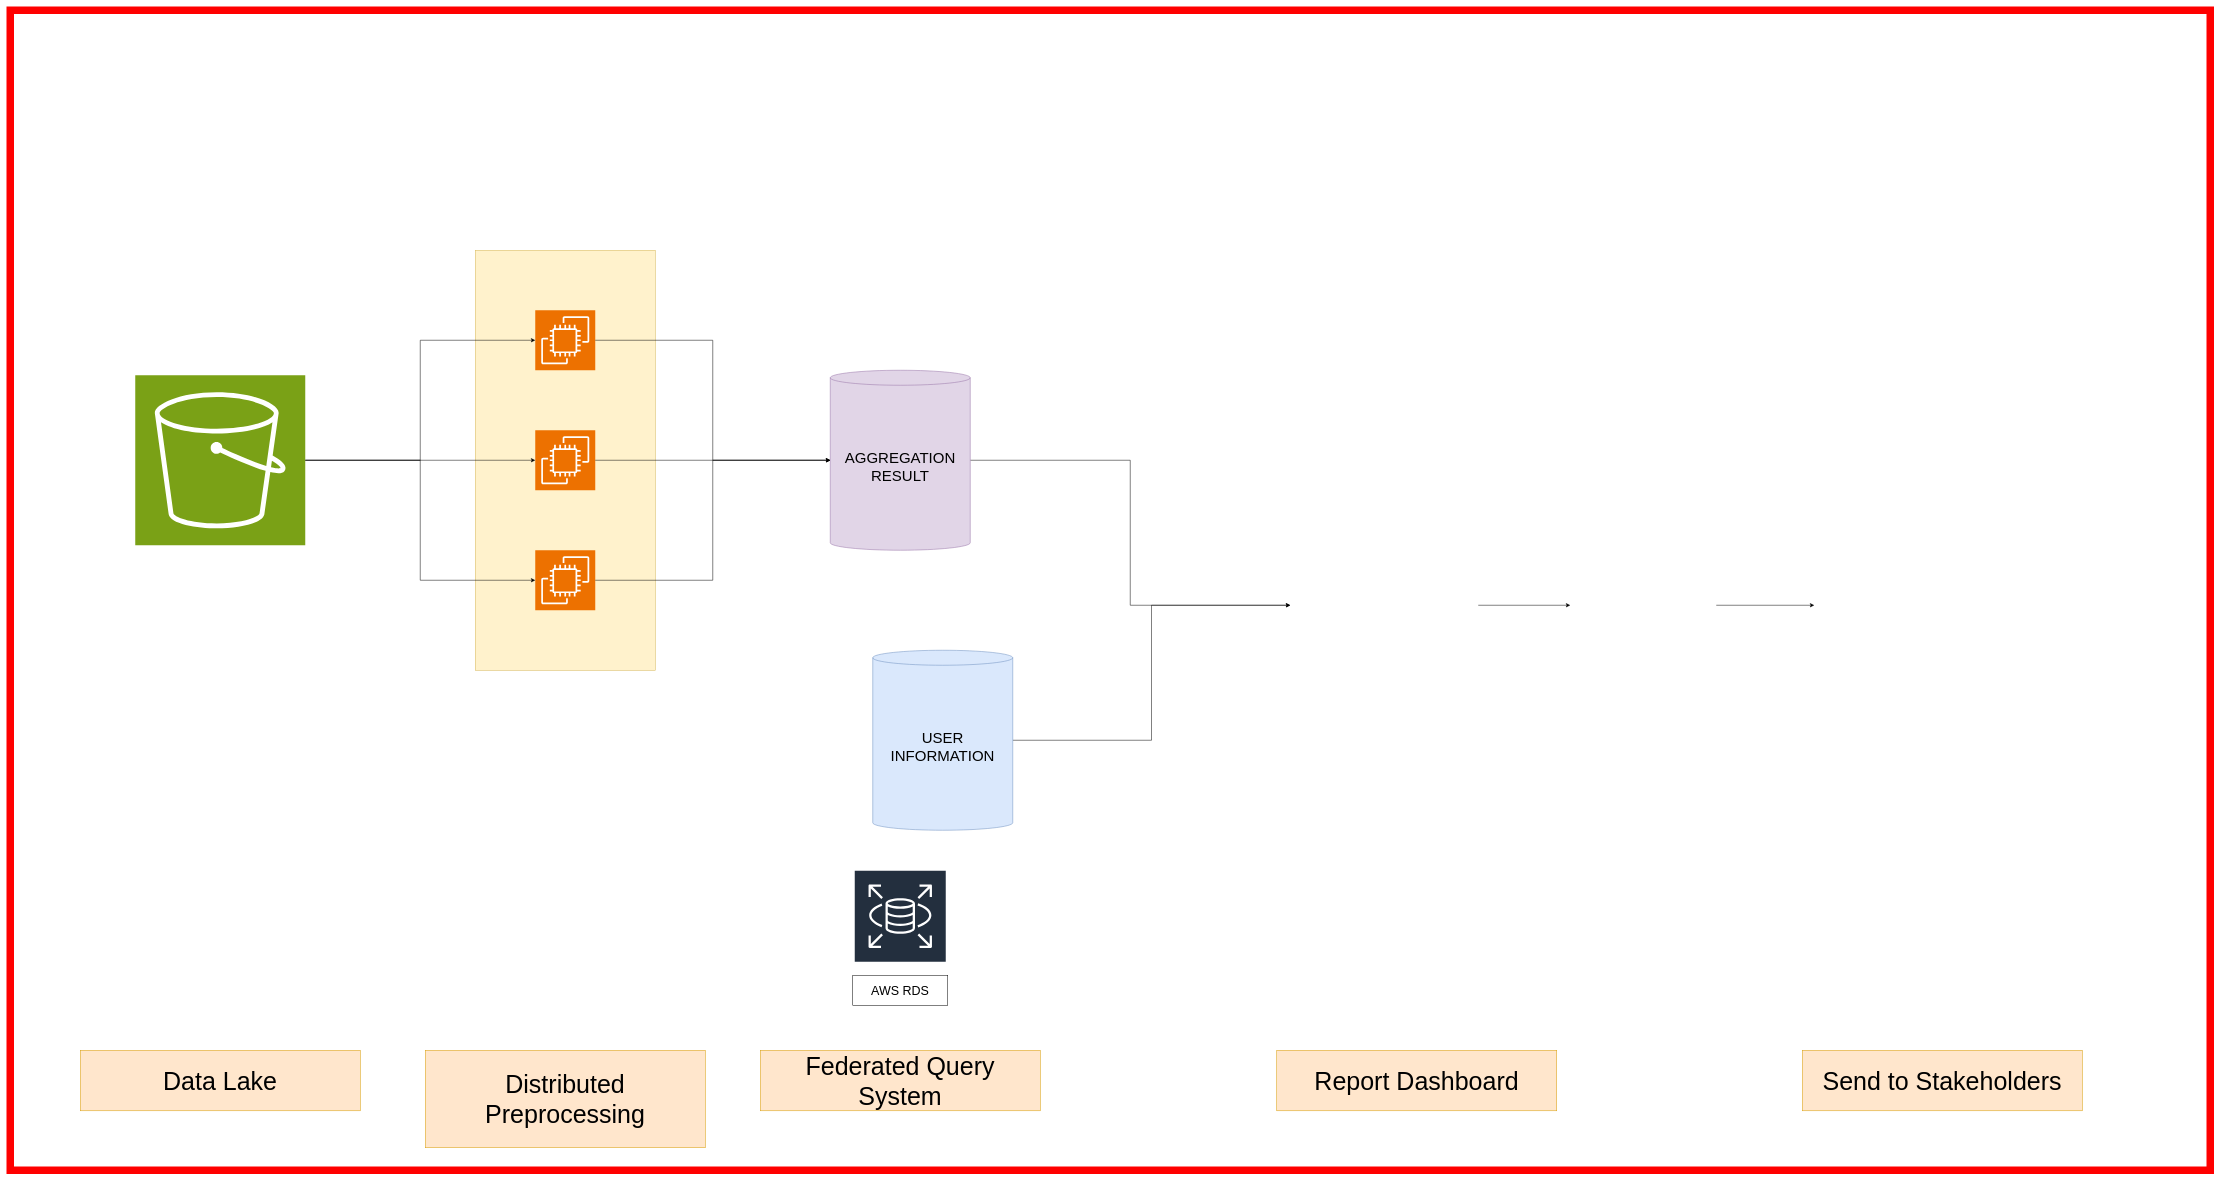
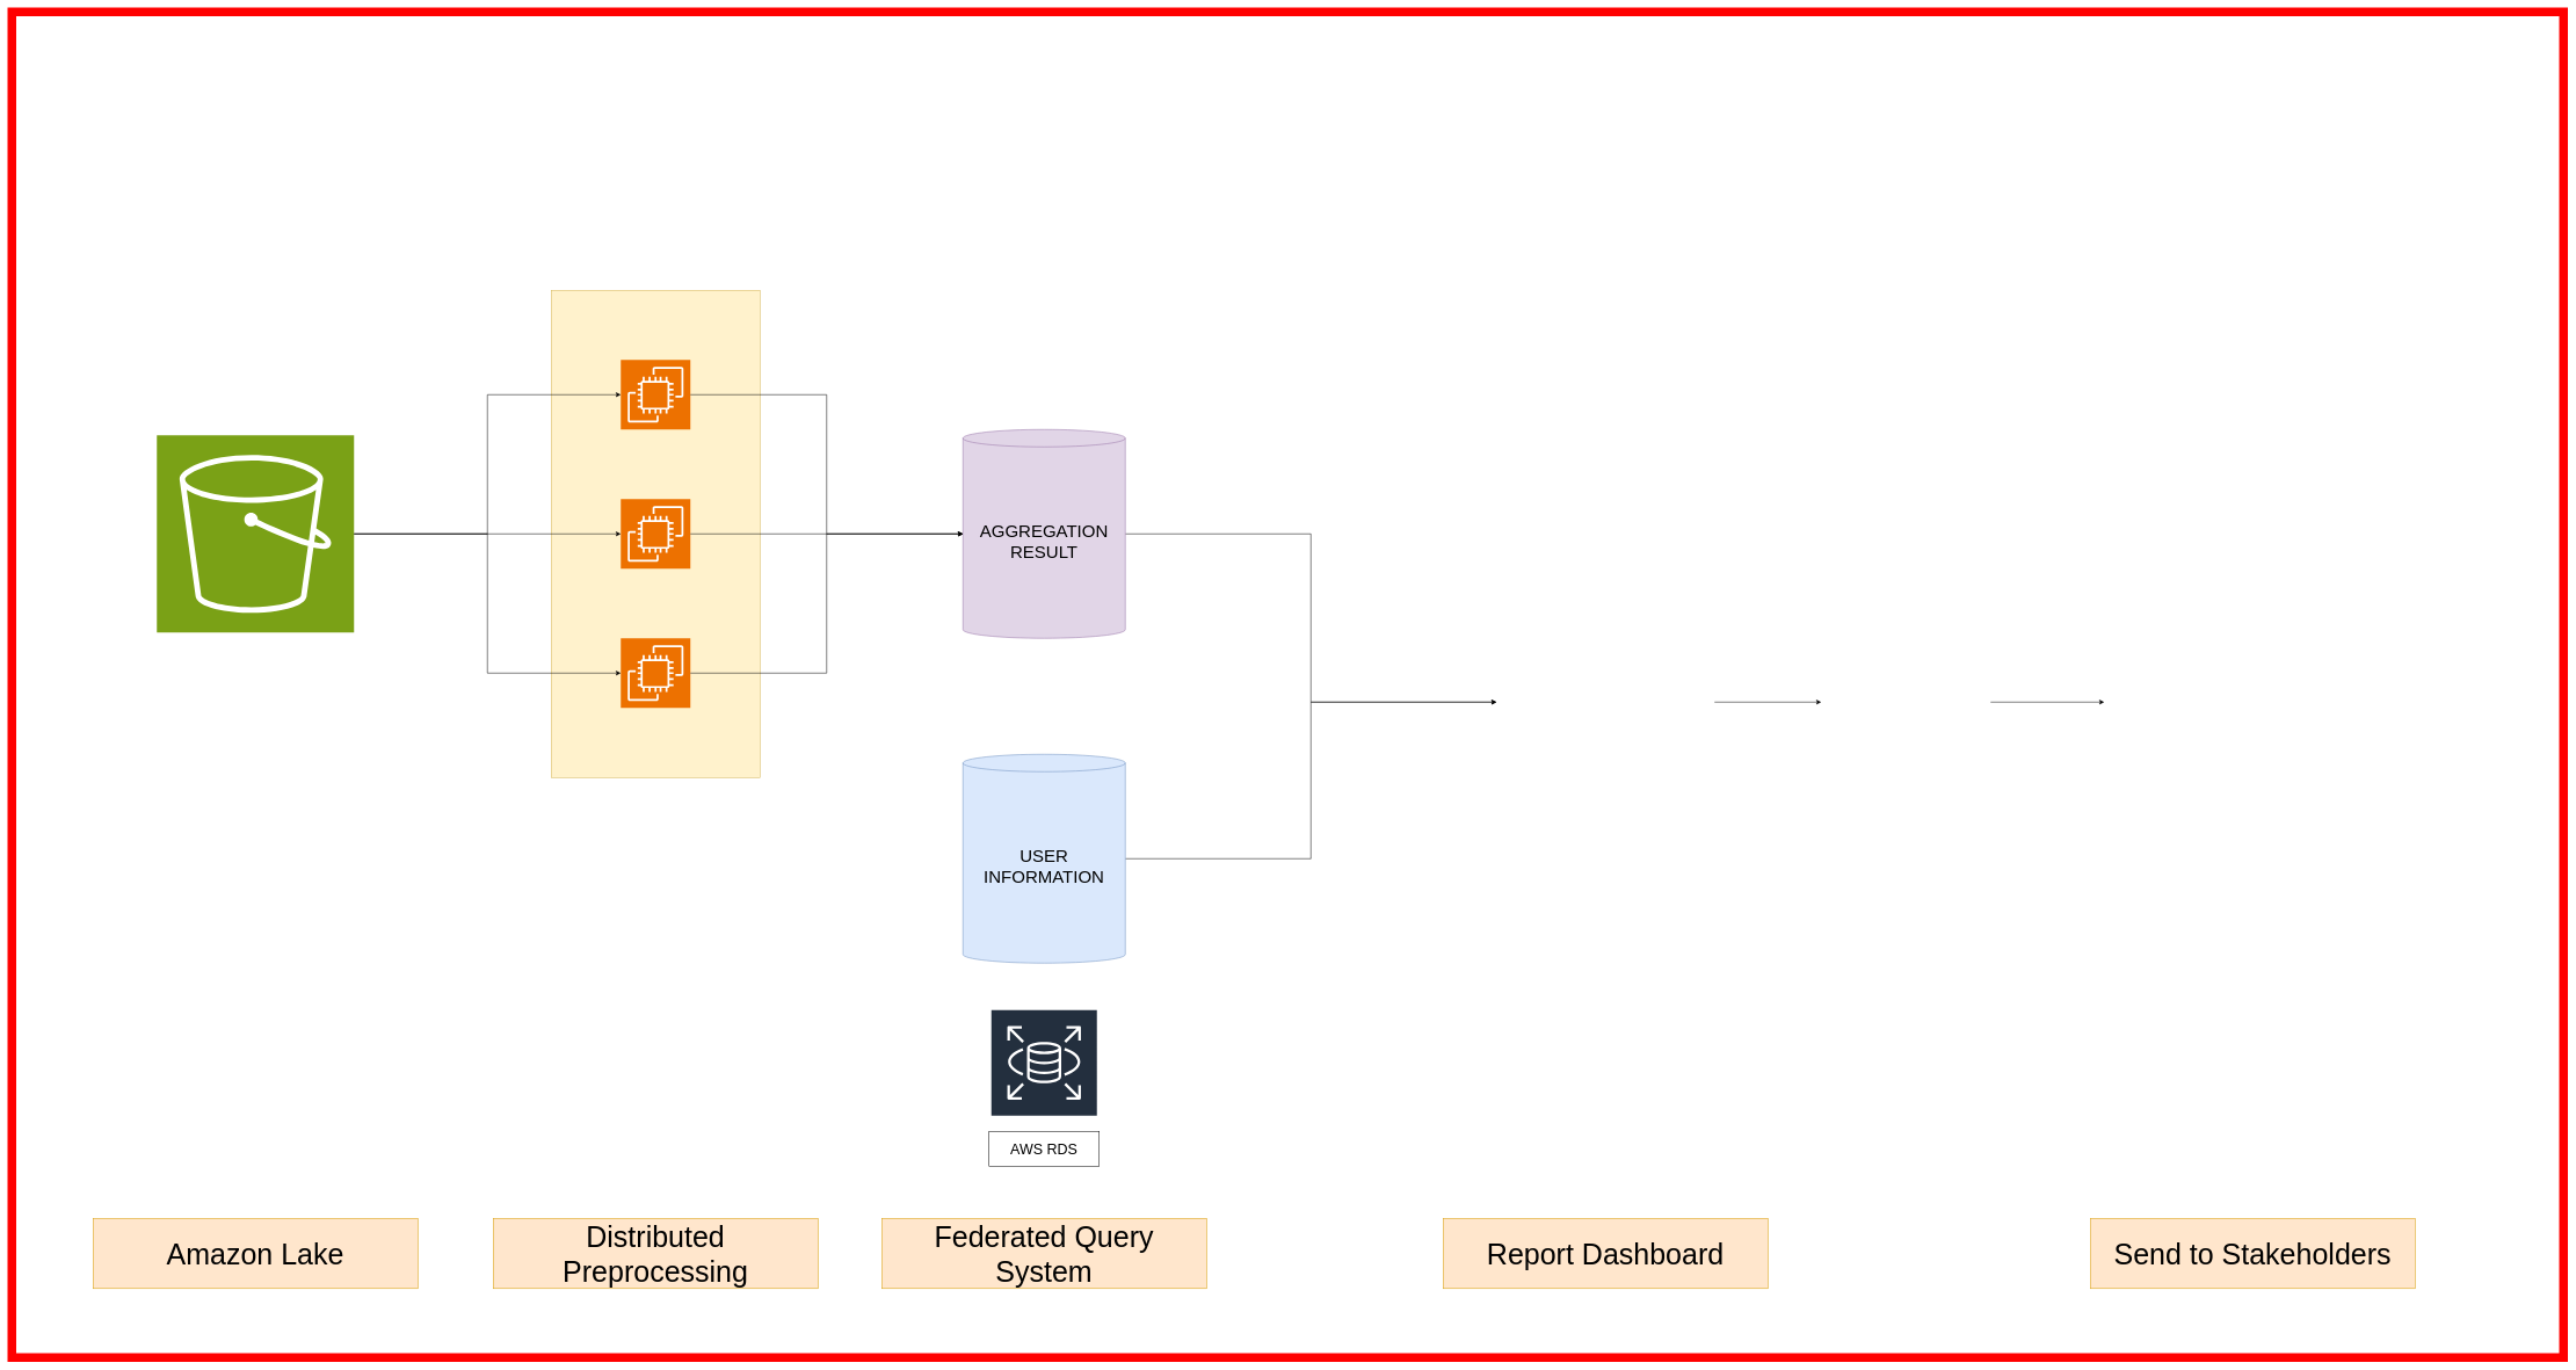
  <mxCell id="0" />
  <mxCell id="1" parent="0" />
  <mxCell id="2" value="" style="rounded=0;whiteSpace=wrap;html=1;strokeColor=#FF0000;strokeWidth=15;" parent="1" vertex="1"><mxGeometry x="20" y="20" width="4400" height="2320" as="geometry" /></mxCell>
  <mxCell id="3" value="" style="rounded=0;whiteSpace=wrap;html=1;fillColor=#fff2cc;strokeColor=#d6b656;" parent="1" vertex="1"><mxGeometry x="950" y="500" width="360" height="840" as="geometry" /></mxCell>
  <mxCell id="4" style="edgeStyle=orthogonalEdgeStyle;rounded=0;orthogonalLoop=1;jettySize=auto;html=1;exitX=1;exitY=0.5;exitDx=0;exitDy=0;exitPerimeter=0;" parent="1" source="5" target="6" edge="1"><mxGeometry relative="1" as="geometry" /></mxCell>
  <mxCell id="5" value="" style="sketch=0;points=[[0,0,0],[0.25,0,0],[0.5,0,0],[0.75,0,0],[1,0,0],[0,1,0],[0.25,1,0],[0.5,1,0],[0.75,1,0],[1,1,0],[0,0.25,0],[0,0.5,0],[0,0.75,0],[1,0.25,0],[1,0.5,0],[1,0.75,0]];outlineConnect=0;fontColor=#232F3E;fillColor=#7AA116;strokeColor=#ffffff;dashed=0;verticalLabelPosition=bottom;verticalAlign=top;align=center;html=1;fontSize=12;fontStyle=0;aspect=fixed;shape=mxgraph.aws4.resourceIcon;resIcon=mxgraph.aws4.s3;" parent="1" vertex="1"><mxGeometry x="270" y="750" width="340" height="340" as="geometry" /></mxCell>
  <mxCell id="6" value="" style="sketch=0;points=[[0,0,0],[0.25,0,0],[0.5,0,0],[0.75,0,0],[1,0,0],[0,1,0],[0.25,1,0],[0.5,1,0],[0.75,1,0],[1,1,0],[0,0.25,0],[0,0.5,0],[0,0.75,0],[1,0.25,0],[1,0.5,0],[1,0.75,0]];outlineConnect=0;fontColor=#232F3E;fillColor=#ED7100;strokeColor=#ffffff;dashed=0;verticalLabelPosition=bottom;verticalAlign=top;align=center;html=1;fontSize=12;fontStyle=0;aspect=fixed;shape=mxgraph.aws4.resourceIcon;resIcon=mxgraph.aws4.ec2;" parent="1" vertex="1"><mxGeometry x="1070" y="860" width="120" height="120" as="geometry" /></mxCell>
  <mxCell id="7" value="" style="sketch=0;points=[[0,0,0],[0.25,0,0],[0.5,0,0],[0.75,0,0],[1,0,0],[0,1,0],[0.25,1,0],[0.5,1,0],[0.75,1,0],[1,1,0],[0,0.25,0],[0,0.5,0],[0,0.75,0],[1,0.25,0],[1,0.5,0],[1,0.75,0]];outlineConnect=0;fontColor=#232F3E;fillColor=#ED7100;strokeColor=#ffffff;dashed=0;verticalLabelPosition=bottom;verticalAlign=top;align=center;html=1;fontSize=12;fontStyle=0;aspect=fixed;shape=mxgraph.aws4.resourceIcon;resIcon=mxgraph.aws4.ec2;" parent="1" vertex="1"><mxGeometry x="1070" y="620" width="120" height="120" as="geometry" /></mxCell>
  <mxCell id="8" value="" style="sketch=0;points=[[0,0,0],[0.25,0,0],[0.5,0,0],[0.75,0,0],[1,0,0],[0,1,0],[0.25,1,0],[0.5,1,0],[0.75,1,0],[1,1,0],[0,0.25,0],[0,0.5,0],[0,0.75,0],[1,0.25,0],[1,0.5,0],[1,0.75,0]];outlineConnect=0;fontColor=#232F3E;fillColor=#ED7100;strokeColor=#ffffff;dashed=0;verticalLabelPosition=bottom;verticalAlign=top;align=center;html=1;fontSize=12;fontStyle=0;aspect=fixed;shape=mxgraph.aws4.resourceIcon;resIcon=mxgraph.aws4.ec2;" parent="1" vertex="1"><mxGeometry x="1070" y="1100" width="120" height="120" as="geometry" /></mxCell>
  <mxCell id="9" style="edgeStyle=orthogonalEdgeStyle;rounded=0;orthogonalLoop=1;jettySize=auto;html=1;exitX=1;exitY=0.5;exitDx=0;exitDy=0;exitPerimeter=0;entryX=0;entryY=0.5;entryDx=0;entryDy=0;entryPerimeter=0;" parent="1" source="5" target="7" edge="1"><mxGeometry relative="1" as="geometry" /></mxCell>
  <mxCell id="10" style="edgeStyle=orthogonalEdgeStyle;rounded=0;orthogonalLoop=1;jettySize=auto;html=1;exitX=1;exitY=0.5;exitDx=0;exitDy=0;exitPerimeter=0;entryX=0;entryY=0.5;entryDx=0;entryDy=0;entryPerimeter=0;" parent="1" source="5" target="8" edge="1"><mxGeometry relative="1" as="geometry" /></mxCell>
  <mxCell id="11" value="" style="shape=image;verticalLabelPosition=bottom;labelBackgroundColor=default;verticalAlign=top;aspect=fixed;imageAspect=0;image=https://upload.wikimedia.org/wikipedia/commons/thumb/f/f3/Apache_Spark_logo.svg/1200px-Apache_Spark_logo.svg.png;" parent="1" vertex="1"><mxGeometry x="950" y="280" width="360" height="187.2" as="geometry" /></mxCell>
  <mxCell id="12" style="edgeStyle=orthogonalEdgeStyle;rounded=0;orthogonalLoop=1;jettySize=auto;html=1;exitX=1;exitY=0.5;exitDx=0;exitDy=0;exitPerimeter=0;" parent="1" source="13" target="22" edge="1"><mxGeometry relative="1" as="geometry" /></mxCell>
  <mxCell id="13" value="&lt;font style=&quot;font-size: 30px;&quot;&gt;AGGREGATION RESULT&lt;/font&gt;" style="shape=cylinder3;whiteSpace=wrap;html=1;boundedLbl=1;backgroundOutline=1;size=15;fillColor=#e1d5e7;strokeColor=#9673a6;" parent="1" vertex="1"><mxGeometry x="1660" y="740" width="280" height="360" as="geometry" /></mxCell>
  <mxCell id="14" style="edgeStyle=orthogonalEdgeStyle;rounded=0;orthogonalLoop=1;jettySize=auto;html=1;exitX=1;exitY=0.5;exitDx=0;exitDy=0;exitPerimeter=0;entryX=0;entryY=0.5;entryDx=0;entryDy=0;entryPerimeter=0;" parent="1" source="7" target="13" edge="1"><mxGeometry relative="1" as="geometry" /></mxCell>
  <mxCell id="15" style="edgeStyle=orthogonalEdgeStyle;rounded=0;orthogonalLoop=1;jettySize=auto;html=1;exitX=1;exitY=0.5;exitDx=0;exitDy=0;exitPerimeter=0;entryX=0;entryY=0.5;entryDx=0;entryDy=0;entryPerimeter=0;" parent="1" source="6" target="13" edge="1"><mxGeometry relative="1" as="geometry" /></mxCell>
  <mxCell id="16" style="edgeStyle=orthogonalEdgeStyle;rounded=0;orthogonalLoop=1;jettySize=auto;html=1;exitX=1;exitY=0.5;exitDx=0;exitDy=0;exitPerimeter=0;entryX=0;entryY=0.5;entryDx=0;entryDy=0;entryPerimeter=0;" parent="1" source="8" target="13" edge="1"><mxGeometry relative="1" as="geometry" /></mxCell>
  <mxCell id="17" style="edgeStyle=orthogonalEdgeStyle;rounded=0;orthogonalLoop=1;jettySize=auto;html=1;exitX=1;exitY=0.5;exitDx=0;exitDy=0;exitPerimeter=0;entryX=0;entryY=0.5;entryDx=0;entryDy=0;" parent="1" source="18" target="22" edge="1"><mxGeometry relative="1" as="geometry" /></mxCell>
- <mxCell id="18" value="&lt;font style=&quot;font-size: 30px;&quot;&gt;USER INFORMATION&lt;/font&gt;" style="shape=cylinder3;whiteSpace=wrap;html=1;boundedLbl=1;backgroundOutline=1;size=15;fillColor=#dae8fc;strokeColor=#6c8ebf;" parent="1" vertex="1"><mxGeometry x="1745" y="1300" width="280" height="360" as="geometry" /></mxCell>
+ <mxCell id="18" value="&lt;font style=&quot;font-size: 30px;&quot;&gt;USER INFORMATION&lt;/font&gt;" style="shape=cylinder3;whiteSpace=wrap;html=1;boundedLbl=1;backgroundOutline=1;size=15;fillColor=#dae8fc;strokeColor=#6c8ebf;" parent="1" vertex="1"><mxGeometry x="1660" y="1300" width="280" height="360" as="geometry" /></mxCell>
  <mxCell id="19" value="" style="shape=image;verticalLabelPosition=bottom;labelBackgroundColor=default;verticalAlign=top;aspect=fixed;imageAspect=0;image=https://upload.wikimedia.org/wikipedia/commons/thumb/b/bb/Apache_Hive_logo.svg/1200px-Apache_Hive_logo.svg.png;" parent="1" vertex="1"><mxGeometry x="1695.56" y="472" width="208.89" height="188" as="geometry" /></mxCell>
  <mxCell id="20" value="Amazon RDS" style="sketch=0;outlineConnect=0;fontColor=#232F3E;gradientColor=none;strokeColor=#ffffff;fillColor=#232F3E;dashed=0;verticalLabelPosition=middle;verticalAlign=bottom;align=center;html=1;whiteSpace=wrap;fontSize=10;fontStyle=1;spacing=3;shape=mxgraph.aws4.productIcon;prIcon=mxgraph.aws4.rds;" parent="1" vertex="1"><mxGeometry x="1708" y="1740" width="184" height="230" as="geometry" /></mxCell>
  <mxCell id="21" style="edgeStyle=orthogonalEdgeStyle;rounded=0;orthogonalLoop=1;jettySize=auto;html=1;exitX=1;exitY=0.5;exitDx=0;exitDy=0;entryX=0;entryY=0.5;entryDx=0;entryDy=0;" parent="1" source="22" target="25" edge="1"><mxGeometry relative="1" as="geometry" /></mxCell>
  <mxCell id="22" value="" style="shape=image;verticalLabelPosition=bottom;labelBackgroundColor=default;verticalAlign=top;aspect=fixed;imageAspect=0;image=https://cdn-icons-png.flaticon.com/512/5581/5581393.png;" parent="1" vertex="1"><mxGeometry x="2580" y="1022" width="376" height="376" as="geometry" /></mxCell>
  <mxCell id="23" value="" style="shape=image;verticalLabelPosition=bottom;labelBackgroundColor=default;verticalAlign=top;aspect=fixed;imageAspect=0;image=https://prestodb.github.io/img/logo-presto-color.svg;" parent="1" vertex="1"><mxGeometry x="2310" y="1120" width="237.41" height="75" as="geometry" /></mxCell>
  <mxCell id="24" style="edgeStyle=orthogonalEdgeStyle;rounded=0;orthogonalLoop=1;jettySize=auto;html=1;exitX=1;exitY=0.5;exitDx=0;exitDy=0;" parent="1" source="25" target="26" edge="1"><mxGeometry relative="1" as="geometry" /></mxCell>
  <mxCell id="25" value="" style="shape=image;verticalLabelPosition=bottom;labelBackgroundColor=default;verticalAlign=top;aspect=fixed;imageAspect=0;image=https://cdn-icons-png.flaticon.com/512/8748/8748009.png;" parent="1" vertex="1"><mxGeometry x="3140" y="1064" width="292" height="292" as="geometry" /></mxCell>
  <mxCell id="26" value="" style="shape=image;verticalLabelPosition=bottom;labelBackgroundColor=default;verticalAlign=top;aspect=fixed;imageAspect=0;image=https://cdn-icons-png.flaticon.com/512/3474/3474885.png;" parent="1" vertex="1"><mxGeometry x="3628" y="954" width="512" height="512" as="geometry" /></mxCell>
- <mxCell id="27" value="&lt;font style=&quot;font-size: 50px;&quot;&gt;Data Lake&lt;/font&gt;" style="rounded=0;whiteSpace=wrap;html=1;fillColor=#ffe6cc;strokeColor=#d79b00;" parent="1" vertex="1"><mxGeometry x="160" y="2100" width="560" height="121.08" as="geometry" /></mxCell>
- <mxCell id="28" value="&lt;font style=&quot;font-size: 50px;&quot;&gt;Distributed Preprocessing&lt;/font&gt;" style="rounded=0;whiteSpace=wrap;html=1;fillColor=#ffe6cc;strokeColor=#d79b00;" parent="1" vertex="1"><mxGeometry x="850" y="2100" width="560" height="195" as="geometry" /></mxCell>
+ <mxCell id="27" value="&lt;font style=&quot;font-size: 50px;&quot;&gt;Amazon Lake&lt;/font&gt;" style="rounded=0;whiteSpace=wrap;html=1;fillColor=#ffe6cc;strokeColor=#d79b00;" parent="1" vertex="1"><mxGeometry x="160" y="2100" width="560" height="121.08" as="geometry" /></mxCell>
+ <mxCell id="28" value="&lt;font style=&quot;font-size: 50px;&quot;&gt;Distributed Preprocessing&lt;/font&gt;" style="rounded=0;whiteSpace=wrap;html=1;fillColor=#ffe6cc;strokeColor=#d79b00;" parent="1" vertex="1"><mxGeometry x="850" y="2100" width="560" height="121.08" as="geometry" /></mxCell>
  <mxCell id="29" value="&lt;font style=&quot;font-size: 50px;&quot;&gt;Federated Query System&lt;/font&gt;" style="rounded=0;whiteSpace=wrap;html=1;fillColor=#ffe6cc;strokeColor=#d79b00;" parent="1" vertex="1"><mxGeometry x="1520" y="2100" width="560" height="121.08" as="geometry" /></mxCell>
- <mxCell id="30" value="&lt;font style=&quot;font-size: 50px;&quot;&gt;Report Dashboard&lt;/font&gt;" style="rounded=0;whiteSpace=wrap;html=1;fillColor=#ffe6cc;strokeColor=#d79b00;" parent="1" vertex="1"><mxGeometry x="2553.01" y="2100" width="560" height="121.08" as="geometry" /></mxCell>
+ <mxCell id="30" value="&lt;font style=&quot;font-size: 50px;&quot;&gt;Report Dashboard&lt;/font&gt;" style="rounded=0;whiteSpace=wrap;html=1;fillColor=#ffe6cc;strokeColor=#d79b00;" parent="1" vertex="1"><mxGeometry x="2488.01" y="2100" width="560" height="121.08" as="geometry" /></mxCell>
  <mxCell id="31" value="&lt;font style=&quot;font-size: 50px;&quot;&gt;Send to Stakeholders&lt;/font&gt;" style="rounded=0;whiteSpace=wrap;html=1;fillColor=#ffe6cc;strokeColor=#d79b00;" parent="1" vertex="1"><mxGeometry x="3604" y="2100" width="560" height="121.08" as="geometry" /></mxCell>
  <mxCell id="32" value="" style="shape=image;verticalLabelPosition=bottom;labelBackgroundColor=default;verticalAlign=top;aspect=fixed;imageAspect=0;image=https://upload.wikimedia.org/wikipedia/commons/d/de/AirflowLogo.png;" parent="1" vertex="1"><mxGeometry x="3180" y="60" width="1200" height="464" as="geometry" /></mxCell>
  <mxCell id="33" value="&lt;font style=&quot;font-size: 25px;&quot;&gt;AWS RDS&lt;/font&gt;" style="rounded=0;whiteSpace=wrap;html=1;" parent="1" vertex="1"><mxGeometry x="1705" y="1950" width="190" height="60" as="geometry" /></mxCell>
